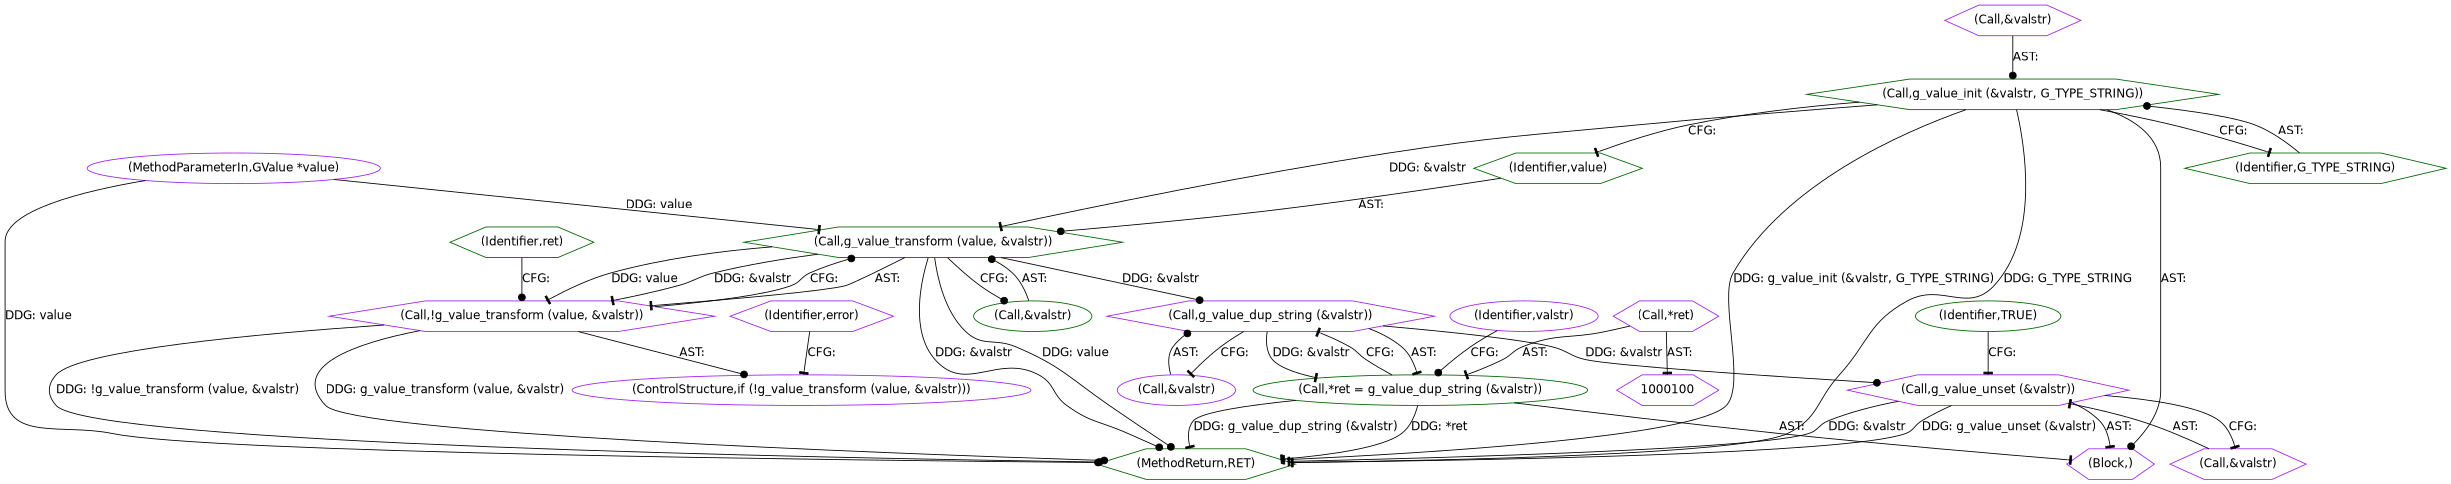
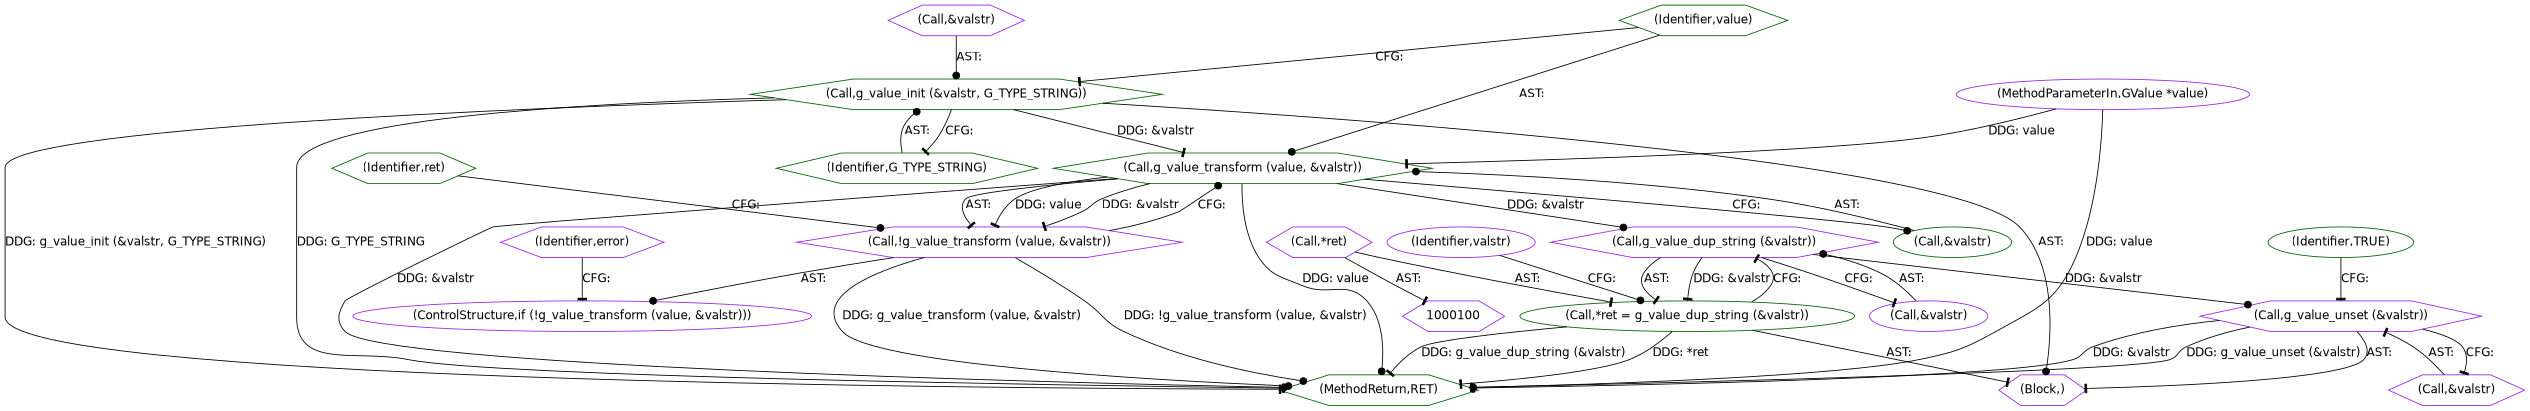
  digraph {
    fontname="DejaVu Sans"
    node [color=purple fontname="DejaVu Sans" shape=hexagon]
    edge [arrowhead=tee fontname="DejaVu Sans"]
    n1 [color=darkgreen label="(Call,g_value_transform (value, &valstr))"]
    n2 [label="(Call,!g_value_transform (value, &valstr))"]
    n3 [label="(Call,g_value_dup_string (&valstr))"]
    n4 [color=darkgreen label="(Call,&valstr)" shape=ellipse]
    n5 [color=darkgreen label="(MethodReturn,RET)"]
    n6 [label="(ControlStructure,if (!g_value_transform (value, &valstr)))" shape=ellipse]
    n7 [color=darkgreen label="(Call,*ret = g_value_dup_string (&valstr))" shape=ellipse]
    n8 [label="(Call,g_value_unset (&valstr))"]
    n9 [label="(Call,&valstr)" shape=ellipse]
    n10 [label="(MethodParameterIn,GValue *value)" shape=ellipse]
    n11 [color=darkgreen label="(Call,g_value_init (&valstr, G_TYPE_STRING))"]
    n12 [color=darkgreen label="(Identifier,G_TYPE_STRING)"]
    n13 [label="(Block,)"]
    n14 [label="(Call,&valstr)"]
    n15 [label="(Call,*ret)"]
    1000100
    n17 [label="(Call,&valstr)"]
    n18 [color=darkgreen label="(Identifier,TRUE)" shape=ellipse]
    n19 [label="(Identifier,valstr)" shape=ellipse]
    n20 [color=darkgreen label="(Identifier,value)"]
    n21 [label="(Identifier,error)"]
    n22 [color=darkgreen label="(Identifier,ret)"]
    n1 -> n2 [label="AST: "]
    n1 -> n2 [label="DDG: value"]
    n1 -> n2 [label="DDG: &valstr"]
    n1 -> n3 [arrowhead=dot label="DDG: &valstr"]
    n1 -> n4 [arrowhead=dot label="CFG: "]
    n1 -> n5 [arrowhead=dot label="DDG: value"]
    n1 -> n5 [arrowhead=dot label="DDG: &valstr"]
    n2 -> n1 [arrowhead=dot label="CFG: "]
    n2 -> n5 [arrowhead=dot label="DDG: !g_value_transform (value, &valstr)"]
    n2 -> n5 [arrowhead=dot label="DDG: g_value_transform (value, &valstr)"]
    n2 -> n6 [arrowhead=dot label="AST: "]
    n3 -> n7 [label="AST: "]
    n3 -> n7 [label="DDG: &valstr"]
    n3 -> n8 [arrowhead=dot label="DDG: &valstr"]
    n3 -> n9 [label="CFG: "]
    n4 -> n1 [arrowhead=dot label="AST: "]
    n7 -> n3 [label="CFG: "]
    n7 -> n5 [label="DDG: *ret"]
    n7 -> n5 [label="DDG: g_value_dup_string (&valstr)"]
    n7 -> n13 [label="AST: "]
    n8 -> n5 [label="DDG: &valstr"]
    n8 -> n5 [label="DDG: g_value_unset (&valstr)"]
    n8 -> n13 [label="AST: "]
    n8 -> n14 [label="CFG: "]
    n9 -> n3 [arrowhead=dot label="AST: "]
    n10 -> n1 [label="DDG: value"]
    n10 -> n5 [arrowhead=dot label="DDG: value"]
    n11 -> n1 [label="DDG: &valstr"]
    n11 -> n5 [label="DDG: g_value_init (&valstr, G_TYPE_STRING)"]
    n11 -> n5 [label="DDG: G_TYPE_STRING"]
    n11 -> n12 [label="CFG: "]
    n11 -> n13 [arrowhead=dot label="AST: "]
    n12 -> n11 [arrowhead=dot label="AST: "]
    n14 -> n8 [label="AST: "]
    n15 -> n7 [label="AST: "]
    n15 -> 1000100 [label="AST: "]
    n17 -> n11 [arrowhead=dot label="AST: "]
    n18 -> n8 [label="CFG: "]
    n19 -> n7 [arrowhead=dot label="CFG: "]
    n20 -> n1 [arrowhead=dot label="AST: "]
-   n11 -> n20 [label="CFG: "]
+   n20 -> n11 [label="CFG: "]
    n21 -> n6 [label="CFG: "]
    n22 -> n2 [arrowhead=dot label="CFG: "]
  }
